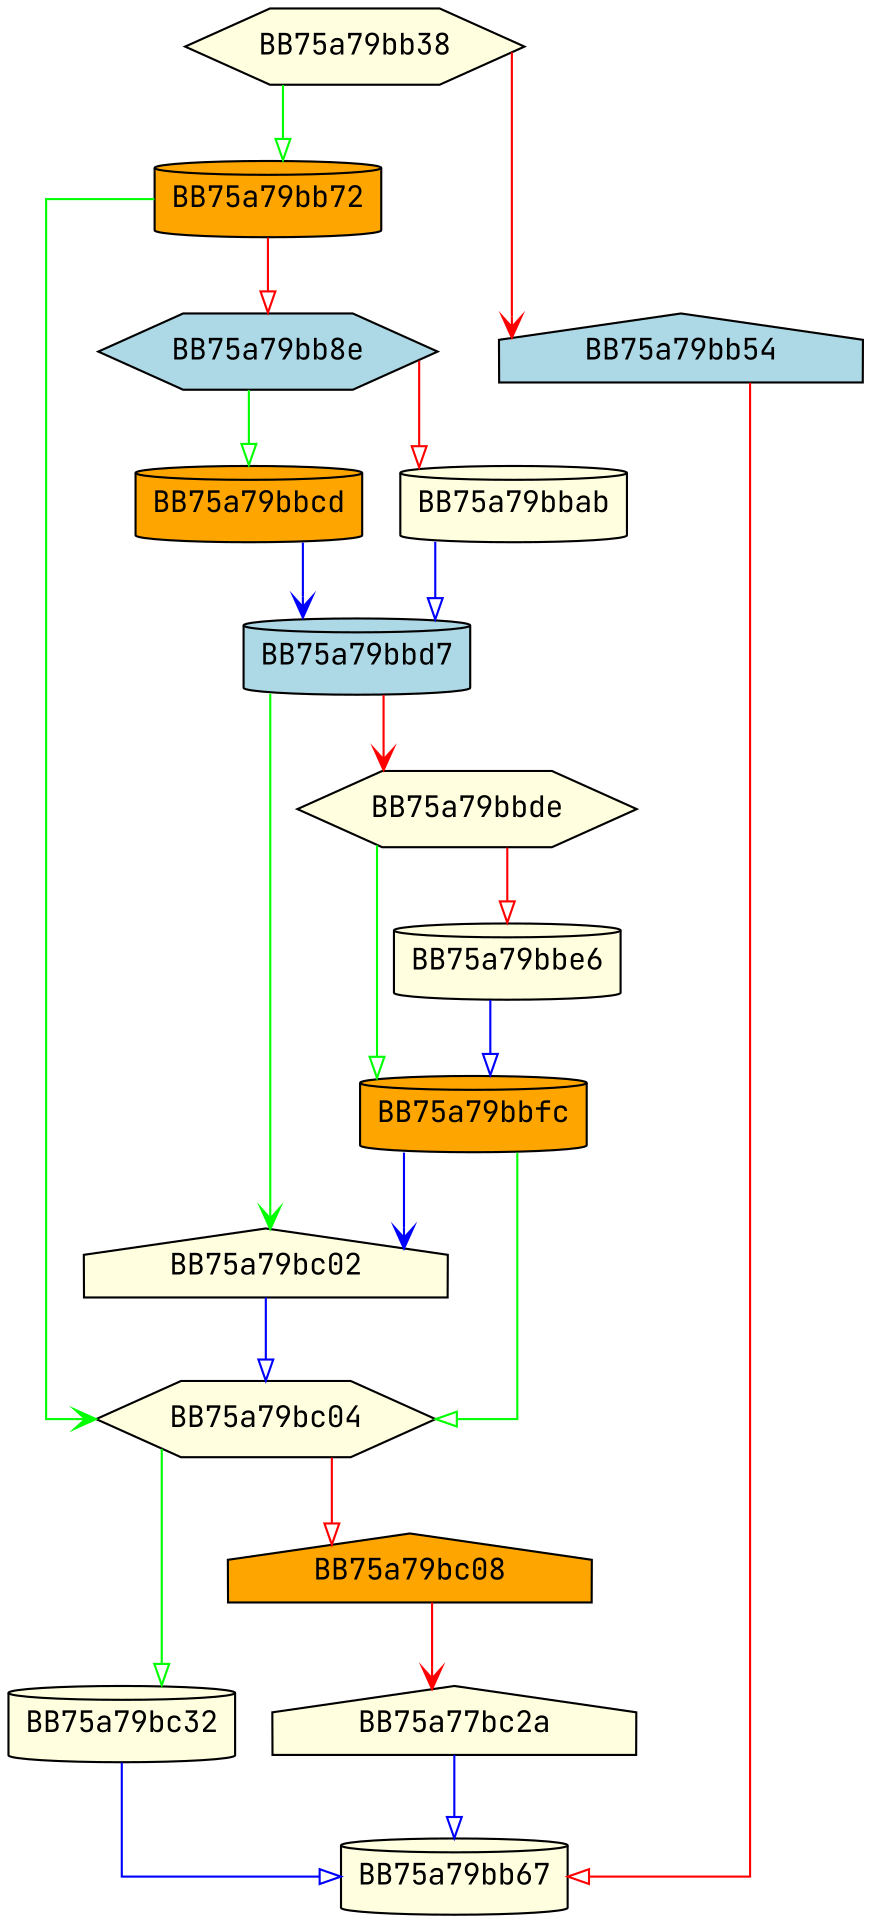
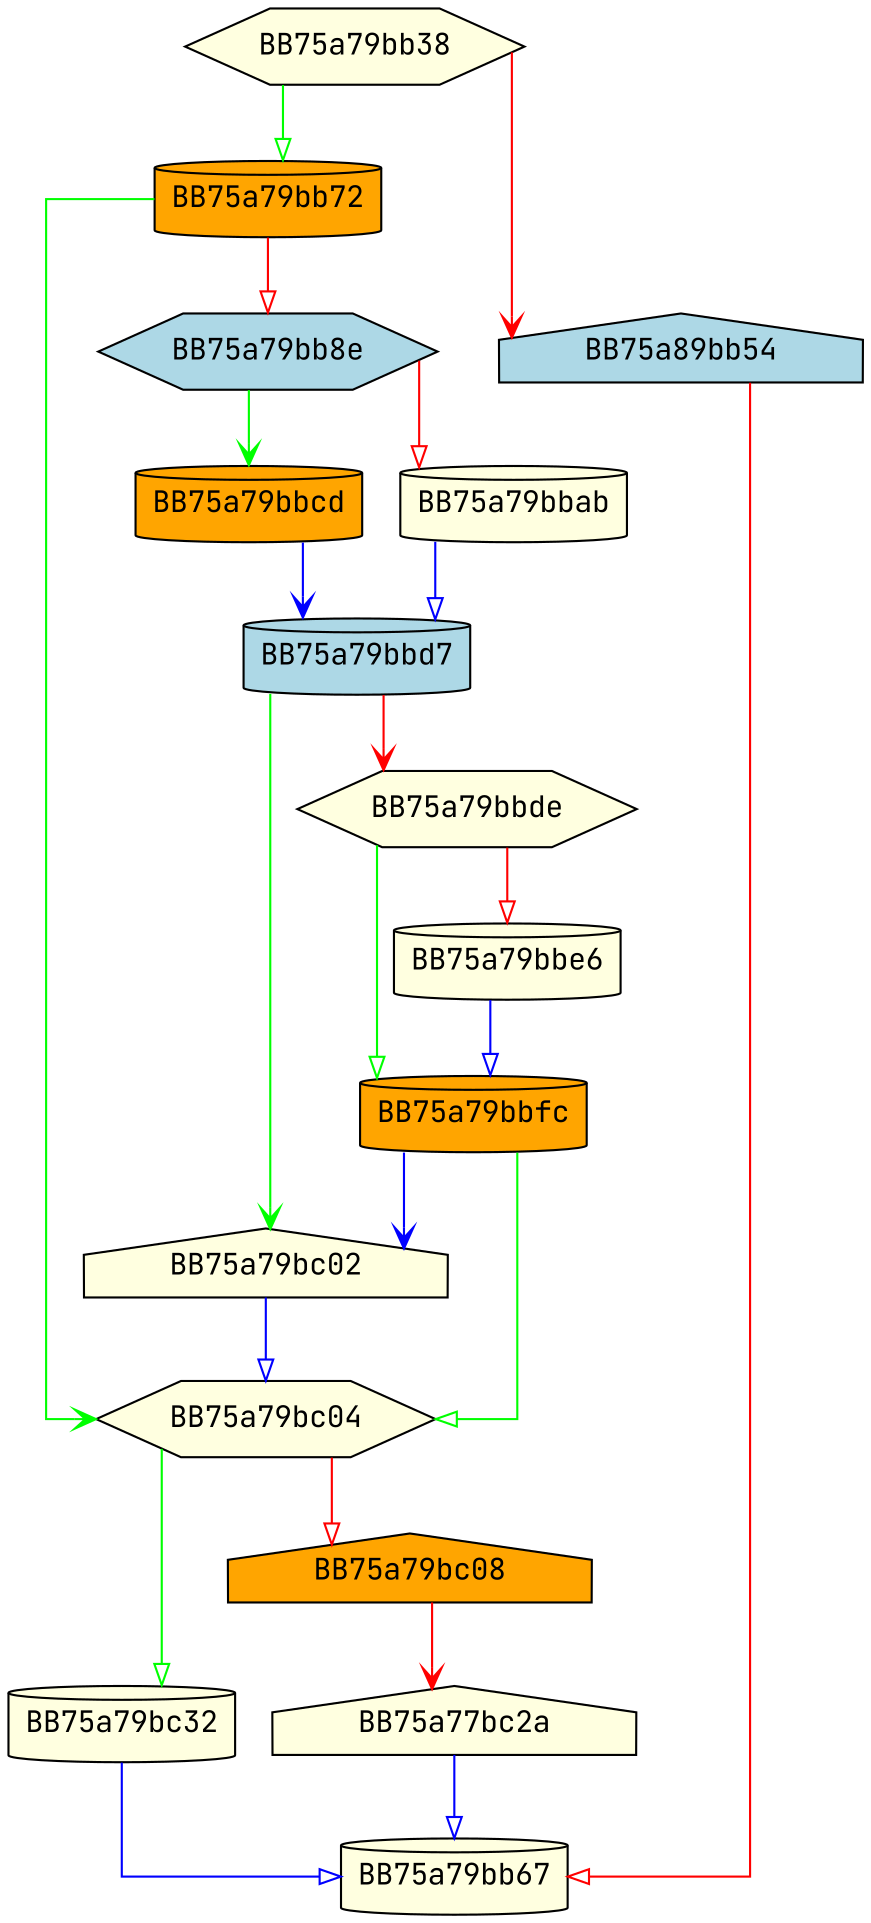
  digraph {
    fontname="JetBrains Mono"
    splines=ortho
    node [fillcolor=lightyellow fontname="JetBrains Mono" shape=cylinder style=filled]
    edge [arrowhead=onormal color=red fontname="JetBrains Mono"]
    BB75a79bb38 [shape=hexagon]
    BB75a79bb72 [fillcolor=orange]
-   BB75a79bb54 [fillcolor=lightblue shape=house]
+   BB75a79bb54 [fillcolor=lightblue shape=house label=BB75a89bb54]
    BB75a79bc04 [shape=hexagon]
    BB75a79bb8e [fillcolor=lightblue shape=hexagon]
    BB75a79bb67
    BB75a79bc32
    BB75a79bc08 [fillcolor=orange shape=house]
    BB75a79bbcd [fillcolor=orange]
    BB75a79bbab
    n11 [label=BB75a77bc2a shape=house]
    BB75a79bbd7 [fillcolor=lightblue]
    BB75a79bc02 [shape=house]
    BB75a79bbde [shape=hexagon]
    BB75a79bbfc [fillcolor=orange]
    BB75a79bbe6
    BB75a79bb38 -> BB75a79bb72 [color=green]
    BB75a79bb38 -> BB75a79bb54 [arrowhead=vee]
    BB75a79bb72 -> BB75a79bc04 [arrowhead=vee color=green]
    BB75a79bb72 -> BB75a79bb8e
    BB75a79bb54 -> BB75a79bb67
    BB75a79bc04 -> BB75a79bc32 [color=green]
    BB75a79bc04 -> BB75a79bc08
-   BB75a79bb8e -> BB75a79bbcd [color=green]
+   BB75a79bb8e -> BB75a79bbcd [arrowhead=vee color=green]
    BB75a79bb8e -> BB75a79bbab
    BB75a79bc32 -> BB75a79bb67 [color=blue]
    BB75a79bc08 -> n11 [arrowhead=vee]
    BB75a79bbcd -> BB75a79bbd7 [arrowhead=vee color=blue]
    BB75a79bbab -> BB75a79bbd7 [color=blue]
    n11 -> BB75a79bb67 [color=blue]
    BB75a79bbd7 -> BB75a79bc02 [arrowhead=vee color=green]
    BB75a79bbd7 -> BB75a79bbde [arrowhead=vee]
    BB75a79bc02 -> BB75a79bc04 [color=blue]
    BB75a79bbde -> BB75a79bbfc [color=green]
    BB75a79bbde -> BB75a79bbe6
    BB75a79bbfc -> BB75a79bc04 [color=green]
    BB75a79bbfc -> BB75a79bc02 [arrowhead=vee color=blue]
    BB75a79bbe6 -> BB75a79bbfc [color=blue]
  }
